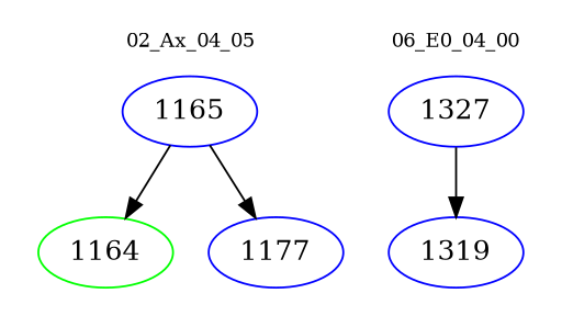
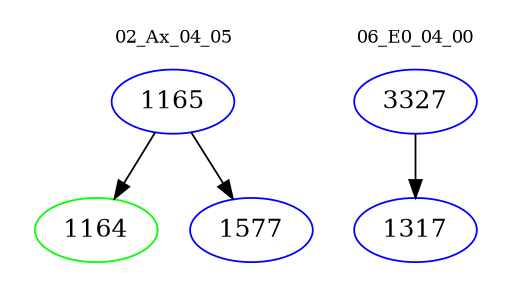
  digraph {
    node [color=blue]
    edge [color=black]
    n1 [label=1165]
    n2 [color=green label=1164]
-   n3 [label=1177]
-   n4 [label=1327]
-   n5 [label=1319]
+   n3 [label=1577]
+   n4 [label=3327]
+   n5 [label=1317]
    subgraph cluster_1 {
      color=white
      fontsize=10
      label="02_Ax_04_05"
      n1
      n2
      n3
    }
    subgraph cluster_2 {
      color=white
      fontsize=10
      label="06_E0_04_00"
      n4
      n5
    }
    n1 -> n2
    n1 -> n3
    n4 -> n5
  }
